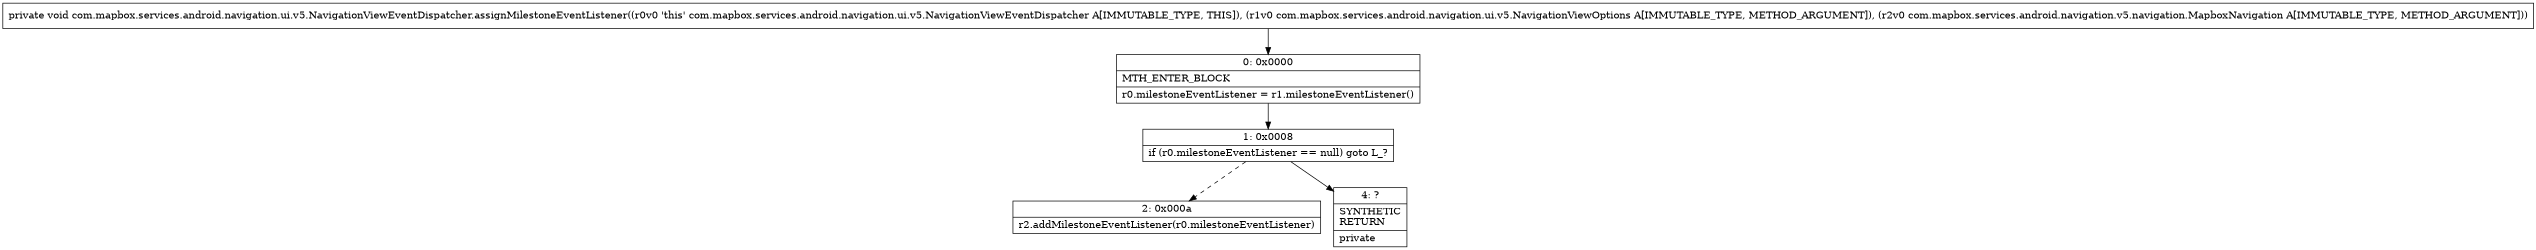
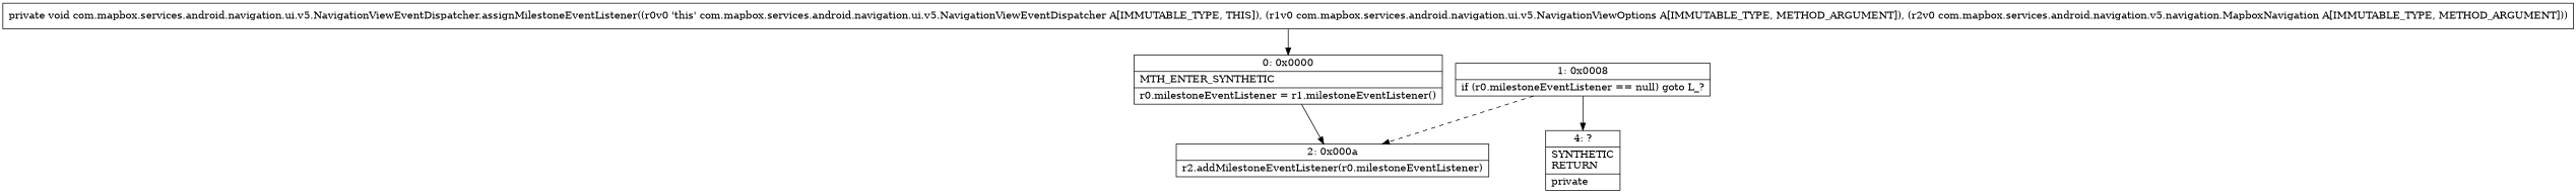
  digraph {
    node [shape=record]
-   n1 [label="{0\:\ 0x0000|MTH_ENTER_BLOCK\l|r0.milestoneEventListener = r1.milestoneEventListener()\l}"]
+   n1 [label="{0\:\ 0x0000|MTH_ENTER_SYNTHETIC\l|r0.milestoneEventListener = r1.milestoneEventListener()\l}"]
    n2 [label="{1\:\ 0x0008|if (r0.milestoneEventListener == null) goto L_?\l}"]
    n3 [label="{2\:\ 0x000a|r2.addMilestoneEventListener(r0.milestoneEventListener)\l}"]
    n4 [label="{4\:\ ?|SYNTHETIC\lRETURN\l|private\l}"]
    n5 [label="{private void com.mapbox.services.android.navigation.ui.v5.NavigationViewEventDispatcher.assignMilestoneEventListener((r0v0 'this' com.mapbox.services.android.navigation.ui.v5.NavigationViewEventDispatcher A[IMMUTABLE_TYPE, THIS]), (r1v0 com.mapbox.services.android.navigation.ui.v5.NavigationViewOptions A[IMMUTABLE_TYPE, METHOD_ARGUMENT]), (r2v0 com.mapbox.services.android.navigation.v5.navigation.MapboxNavigation A[IMMUTABLE_TYPE, METHOD_ARGUMENT])) }"]
-   n1 -> n2
+   n1 -> n3
    n2 -> n3 [style=dashed]
    n2 -> n4
    n5 -> n1
  }
